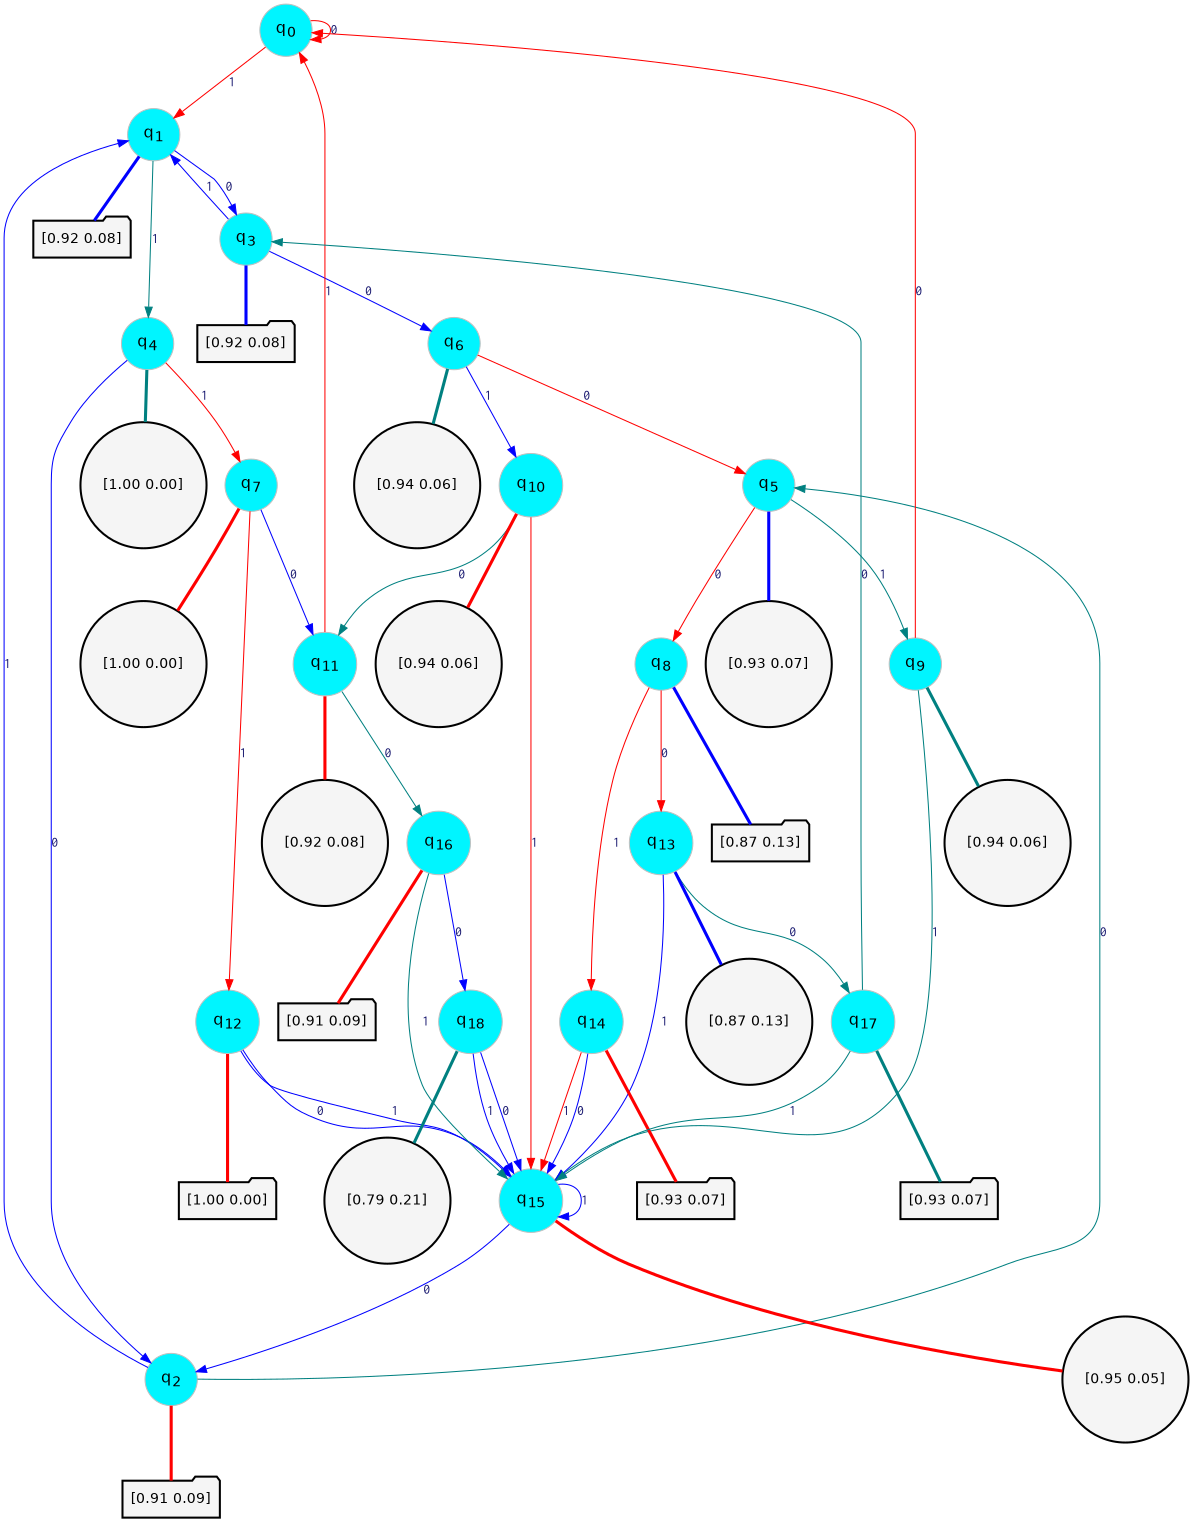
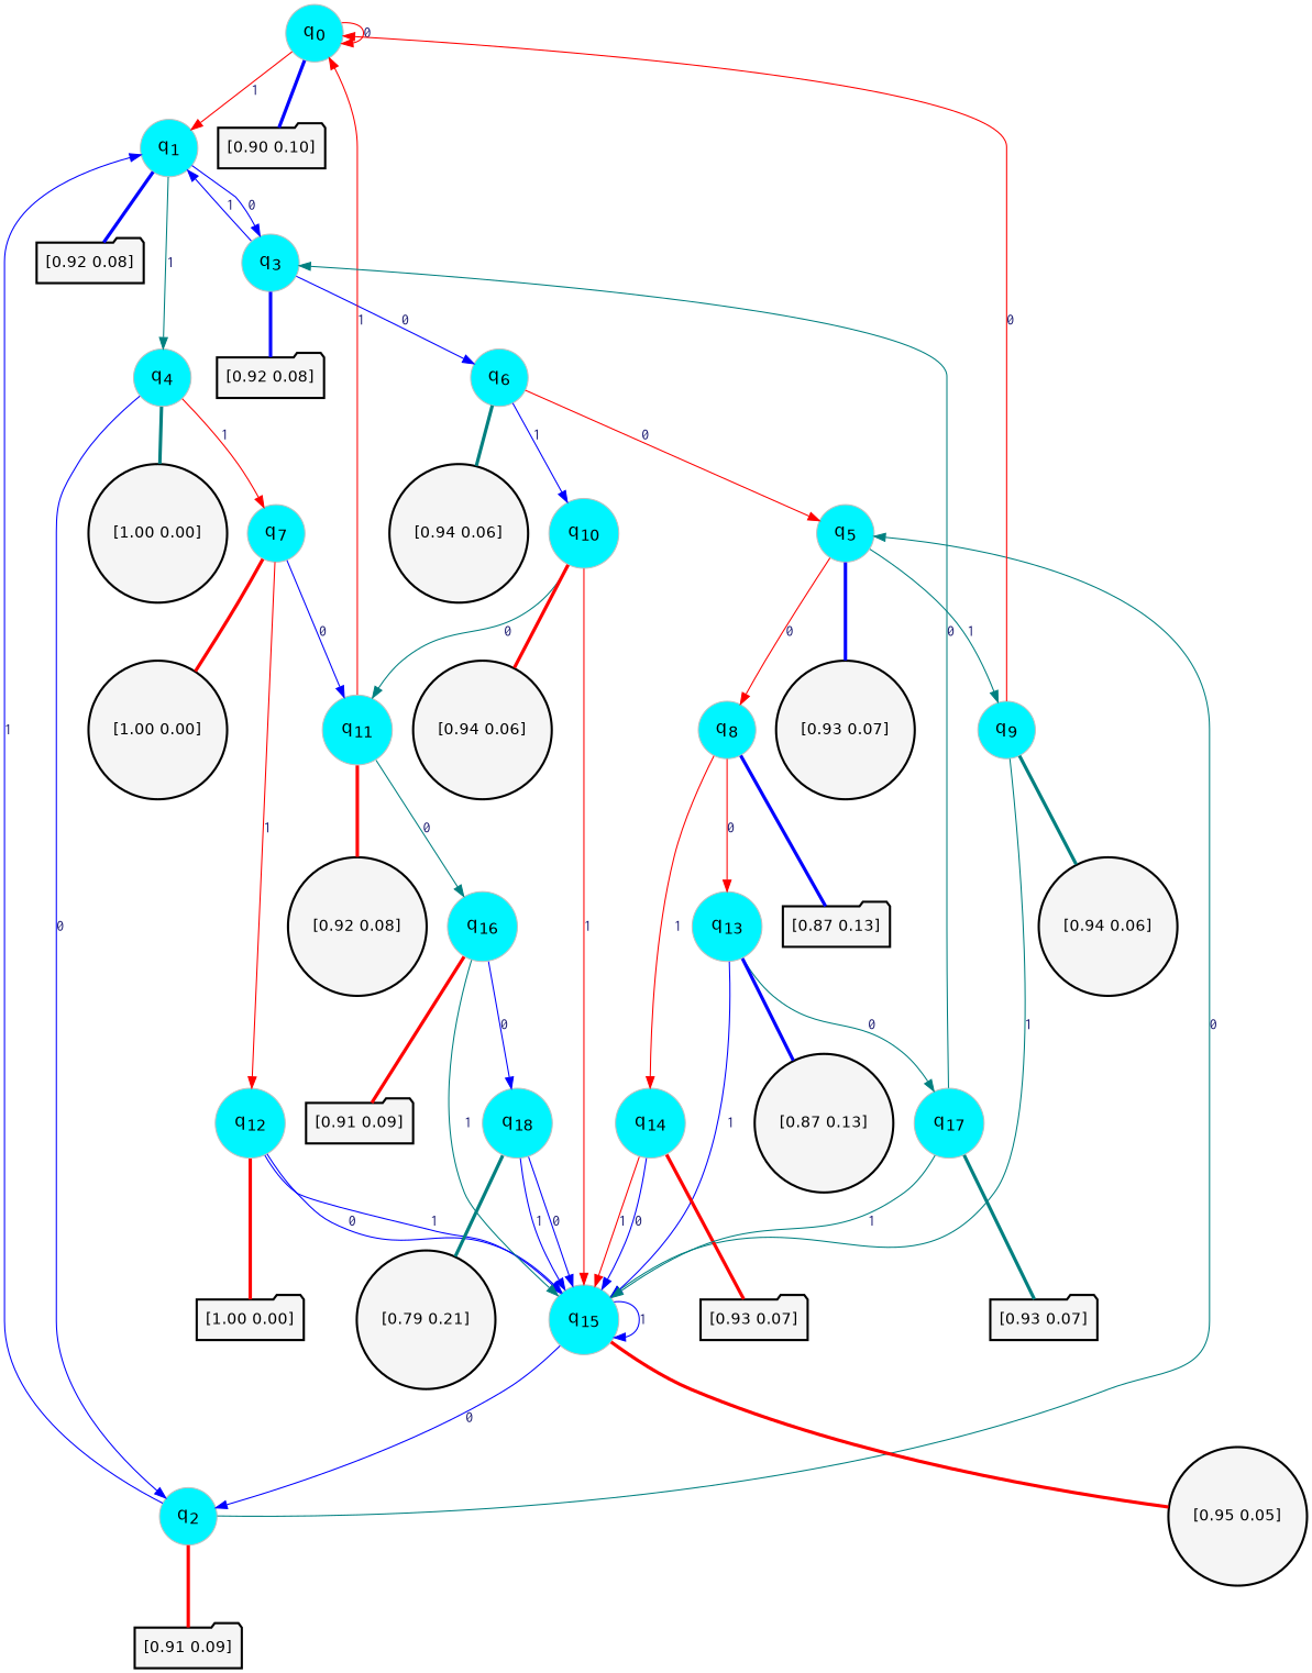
  digraph {
    rankdir=TD
    node [color=gray fillcolor=turquoise1 fontcolor=black fontname=Helvetica fontsize=16 fontweight=bold shape=circle style=filled]
    edge [arrowsize=1 color=blue fontcolor=midnightblue fontname=courier fontweight=bold penwidth=1 style=solid weight=20]
    n1 [label=<q<SUB>0</SUB>>]
    n2 [label=<q<SUB>1</SUB>>]
+   n3 [color=black fillcolor=whitesmoke fontsize=14 label="[0.90 0.10]" penwidth=2 shape=folder]
    n4 [label=<q<SUB>3</SUB>>]
    n5 [label=<q<SUB>4</SUB>>]
    n6 [color=black fillcolor=whitesmoke fontsize=14 label="[0.92 0.08]" penwidth=2 shape=folder]
    n7 [label=<q<SUB>2</SUB>>]
    n8 [label=<q<SUB>5</SUB>>]
    n9 [color=black fillcolor=whitesmoke fontsize=14 label="[0.91 0.09]" penwidth=2 shape=folder]
    n10 [label=<q<SUB>6</SUB>>]
    n11 [color=black fillcolor=whitesmoke fontsize=14 label="[0.92 0.08]" penwidth=2 shape=folder]
    n12 [label=<q<SUB>7</SUB>>]
    n13 [color=black fillcolor=whitesmoke fontsize=14 label="[1.00 0.00]" penwidth=2]
    n14 [label=<q<SUB>8</SUB>>]
    n15 [label=<q<SUB>9</SUB>>]
    n16 [color=black fillcolor=whitesmoke fontsize=14 label="[0.93 0.07]" penwidth=2]
    n17 [label=<q<SUB>10</SUB>>]
    n18 [color=black fillcolor=whitesmoke fontsize=14 label="[0.94 0.06]" penwidth=2]
    n19 [label=<q<SUB>11</SUB>>]
    n20 [label=<q<SUB>12</SUB>>]
    n21 [color=black fillcolor=whitesmoke fontsize=14 label="[1.00 0.00]" penwidth=2]
    n22 [label=<q<SUB>13</SUB>>]
    n23 [label=<q<SUB>14</SUB>>]
    n24 [color=black fillcolor=whitesmoke fontsize=14 label="[0.87 0.13]" penwidth=2 shape=folder]
    n25 [label=<q<SUB>15</SUB>>]
    n26 [color=black fillcolor=whitesmoke fontsize=14 label="[0.94 0.06]" penwidth=2]
    n27 [color=black fillcolor=whitesmoke fontsize=14 label="[0.94 0.06]" penwidth=2]
    n28 [label=<q<SUB>16</SUB>>]
    n29 [color=black fillcolor=whitesmoke fontsize=14 label="[0.92 0.08]" penwidth=2]
    n30 [color=black fillcolor=whitesmoke fontsize=14 label="[1.00 0.00]" penwidth=2 shape=folder]
    n31 [label=<q<SUB>17</SUB>>]
    n32 [color=black fillcolor=whitesmoke fontsize=14 label="[0.87 0.13]" penwidth=2]
    n33 [color=black fillcolor=whitesmoke fontsize=14 label="[0.93 0.07]" penwidth=2 shape=folder]
    n34 [color=black fillcolor=whitesmoke fontsize=14 label="[0.95 0.05]" penwidth=2]
    n35 [label=<q<SUB>18</SUB>>]
    n36 [color=black fillcolor=whitesmoke fontsize=14 label="[0.91 0.09]" penwidth=2 shape=folder]
    n37 [color=black fillcolor=whitesmoke fontsize=14 label="[0.93 0.07]" penwidth=2 shape=folder]
    n38 [color=black fillcolor=whitesmoke fontsize=14 label="[0.79 0.21]" penwidth=2]
    n1 -> n1 [color=red label=0]
    n1 -> n2 [color=red label=1]
+   n1 -> n3 [arrowhead=none penwidth=3]
    n2 -> n4 [label=0]
    n2 -> n5 [color=teal label=1]
    n2 -> n6 [arrowhead=none penwidth=3]
    n4 -> n2 [label=1]
    n4 -> n10 [label=0]
    n4 -> n11 [arrowhead=none penwidth=3]
    n5 -> n7 [label=0]
    n5 -> n12 [color=red label=1]
    n5 -> n13 [arrowhead=none color=teal penwidth=3]
    n7 -> n2 [label=1]
    n7 -> n8 [color=teal label=0]
    n7 -> n9 [arrowhead=none color=red penwidth=3]
    n8 -> n14 [color=red label=0]
    n8 -> n15 [color=teal label=1]
    n8 -> n16 [arrowhead=none penwidth=3]
    n10 -> n8 [color=red label=0]
    n10 -> n17 [label=1]
    n10 -> n18 [arrowhead=none color=teal penwidth=3]
    n12 -> n19 [label=0]
    n12 -> n20 [color=red label=1]
    n12 -> n21 [arrowhead=none color=red penwidth=3]
    n14 -> n22 [color=red label=0]
    n14 -> n23 [color=red label=1]
    n14 -> n24 [arrowhead=none penwidth=3]
    n15 -> n1 [color=red label=0]
    n15 -> n25 [color=teal label=1]
    n15 -> n26 [arrowhead=none color=teal penwidth=3]
    n17 -> n19 [color=teal label=0]
    n17 -> n25 [color=red label=1]
    n17 -> n27 [arrowhead=none color=red penwidth=3]
    n19 -> n1 [color=red label=1]
    n19 -> n28 [color=teal label=0]
    n19 -> n29 [arrowhead=none color=red penwidth=3]
    n20 -> n25 [label=0]
    n20 -> n25 [label=1]
    n20 -> n30 [arrowhead=none color=red penwidth=3]
    n22 -> n25 [label=1]
    n22 -> n31 [color=teal label=0]
    n22 -> n32 [arrowhead=none penwidth=3]
    n23 -> n25 [label=0]
    n23 -> n25 [color=red label=1]
    n23 -> n33 [arrowhead=none color=red penwidth=3]
    n25 -> n7 [label=0]
    n25 -> n25 [label=1]
    n25 -> n34 [arrowhead=none color=red penwidth=3]
    n28 -> n25 [color=teal label=1]
    n28 -> n35 [label=0]
    n28 -> n36 [arrowhead=none color=red penwidth=3]
    n31 -> n4 [color=teal label=0]
    n31 -> n25 [color=teal label=1]
    n31 -> n37 [arrowhead=none color=teal penwidth=3]
    n35 -> n25 [label=0]
    n35 -> n25 [label=1]
    n35 -> n38 [arrowhead=none color=teal penwidth=3]
  }
